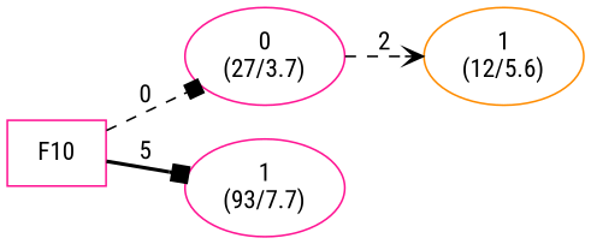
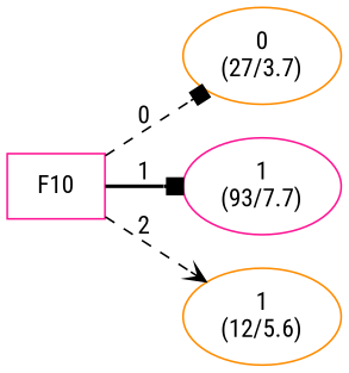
  digraph {
    fontname="Roboto Condensed"
    rankdir=LR
    node [color=deeppink fontname="Roboto Condensed" shape=ellipse]
    edge [arrowhead=box fontname="Roboto Condensed" style=dashed]
    n1 [label="F10\n" shape=box]
-   n2 [label="0\n(27/3.7)"]
+   n2 [color=darkorange label="0\n(27/3.7)"]
    n3 [label="1\n(93/7.7)"]
    n4 [color=darkorange label="1\n(12/5.6)"]
    n1 -> n2 [label=0]
-   n1 -> n3 [label=5 style=bold]
-   n2 -> n4 [arrowhead=vee label=2]
+   n1 -> n3 [label=1 style=bold]
+   n1 -> n4 [arrowhead=vee label=2]
  }
